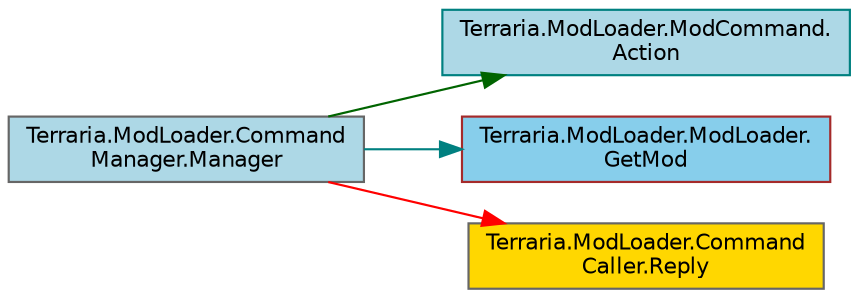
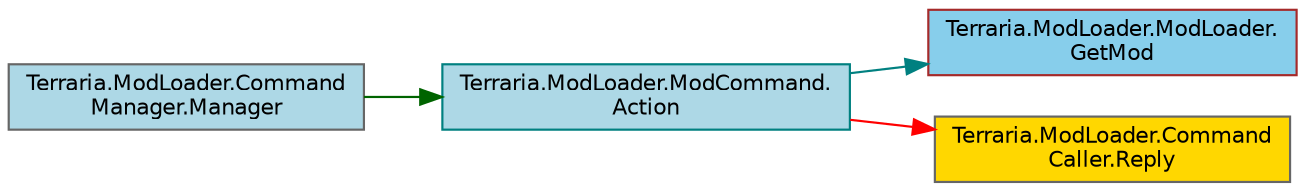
  digraph {
    rankdir=LR
    node [color=gray40 fillcolor=lightblue fontname=Helvetica fontsize=10 shape=record style=filled]
    edge [fontname=Helvetica fontsize=10 labelfontname=Helvetica labelfontsize=10 style=solid]
    n1 [fontcolor=black height=0.2 label="Terraria.ModLoader.Command\lManager.Manager" width=0.4]
    n2 [color=teal height=0.2 label="Terraria.ModLoader.ModCommand.\lAction" width=0.4]
    n3 [color=brown fillcolor=skyblue height=0.2 label="Terraria.ModLoader.ModLoader.\lGetMod" width=0.4]
    n4 [fillcolor=gold height=0.2 label="Terraria.ModLoader.Command\lCaller.Reply" width=0.4]
    n1 -> n2 [color=darkgreen]
-   n1 -> n3 [color=teal]
-   n1 -> n4 [color=red]
+   n2 -> n3 [color=teal]
+   n2 -> n4 [color=red]
  }
